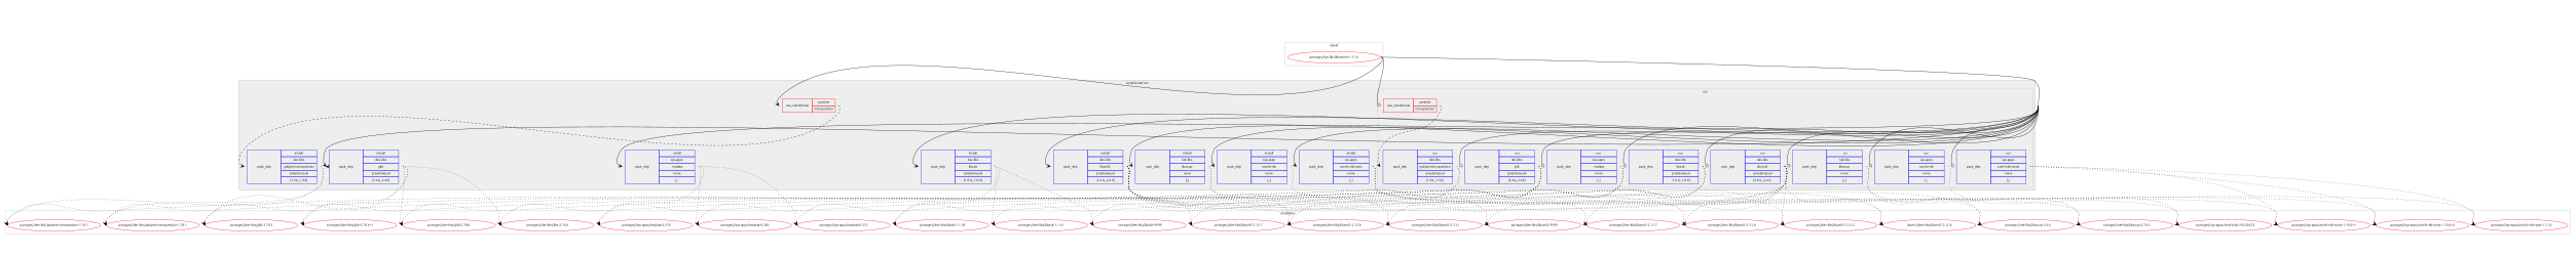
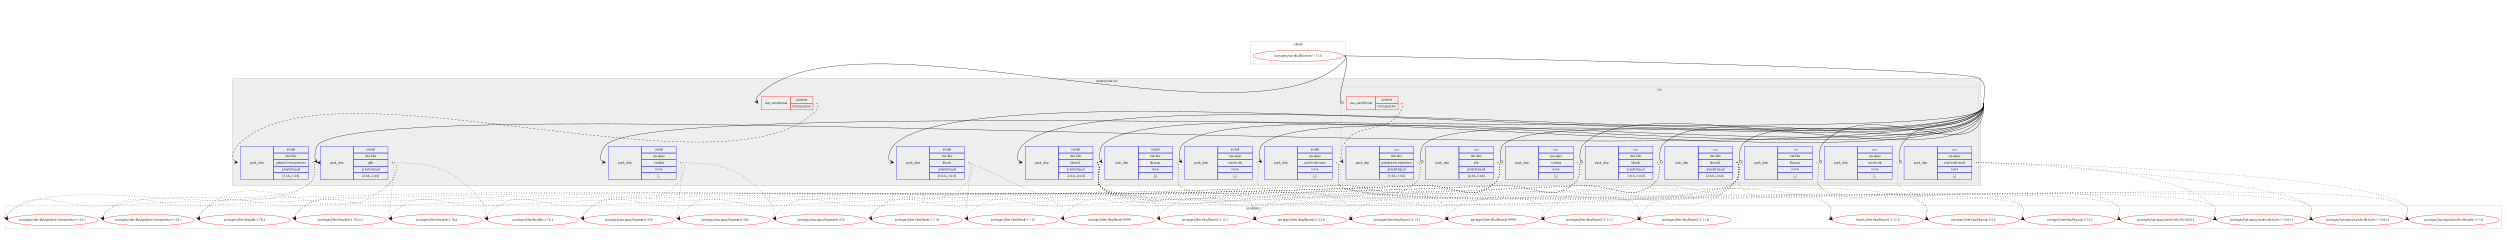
  digraph {
    compound=true
    concentrate=true
    fontname=Ubuntu
    fontsize=10
    newrank=true
    rankdir=TB
    ranksep=1.5
    node [color=red fontname=Ubuntu fontsize=10]
    edge [arrowhead=vee fontname=Ubuntu headport=w style=dotted tailport=e weight=100]
    n1 [label="portage://sys-libs/libosinfo-1.11.0" width=4]
    n2 [color=blue label=<<TABLE BORDER="0" CELLBORDER="1" CELLSPACING="0" CELLPADDING="4" WIDTH="220"><TR><TD ROWSPAN="6" CELLPADDING="30">pack_dep</TD></TR><TR><TD WIDTH="110">install</TD></TR><TR><TD>dev-libs</TD></TR><TR><TD>gobject-introspection</TD></TR><TR><TD>greaterequal</TD></TR><TR><TD>[1.56,,,1.56]</TD></TR></TABLE>> shape=none]
    n3 [label=<<TABLE BORDER="0" CELLBORDER="1" CELLSPACING="0" CELLPADDING="4"><TR><TD ROWSPAN="3" CELLPADDING="10">use_conditional</TD></TR><TR><TD>positive</TD></TR><TR><TD>introspection</TD></TR></TABLE>> shape=none]
    n4 [color=blue label=<<TABLE BORDER="0" CELLBORDER="1" CELLSPACING="0" CELLPADDING="4" WIDTH="220"><TR><TD ROWSPAN="6" CELLPADDING="30">pack_dep</TD></TR><TR><TD WIDTH="110">install</TD></TR><TR><TD>dev-libs</TD></TR><TR><TD>glib</TD></TR><TR><TD>greaterequal</TD></TR><TR><TD>[2.44,,,2.44]</TD></TR></TABLE>> shape=none]
    n5 [color=blue label=<<TABLE BORDER="0" CELLBORDER="1" CELLSPACING="0" CELLPADDING="4" WIDTH="220"><TR><TD ROWSPAN="6" CELLPADDING="30">pack_dep</TD></TR><TR><TD WIDTH="110">install</TD></TR><TR><TD>dev-libs</TD></TR><TR><TD>libxml2</TD></TR><TR><TD>greaterequal</TD></TR><TR><TD>[2.6.0,,,2.6.0]</TD></TR></TABLE>> shape=none]
    n6 [color=blue label=<<TABLE BORDER="0" CELLBORDER="1" CELLSPACING="0" CELLPADDING="4" WIDTH="220"><TR><TD ROWSPAN="6" CELLPADDING="30">pack_dep</TD></TR><TR><TD WIDTH="110">install</TD></TR><TR><TD>dev-libs</TD></TR><TR><TD>libxslt</TD></TR><TR><TD>greaterequal</TD></TR><TR><TD>[1.0.0,,,1.0.0]</TD></TR></TABLE>> shape=none]
    n7 [color=blue label=<<TABLE BORDER="0" CELLBORDER="1" CELLSPACING="0" CELLPADDING="4" WIDTH="220"><TR><TD ROWSPAN="6" CELLPADDING="30">pack_dep</TD></TR><TR><TD WIDTH="110">install</TD></TR><TR><TD>net-libs</TD></TR><TR><TD>libsoup</TD></TR><TR><TD>none</TD></TR><TR><TD>[,,]</TD></TR></TABLE>> shape=none]
    n8 [color=blue label=<<TABLE BORDER="0" CELLBORDER="1" CELLSPACING="0" CELLPADDING="4" WIDTH="220"><TR><TD ROWSPAN="6" CELLPADDING="30">pack_dep</TD></TR><TR><TD WIDTH="110">install</TD></TR><TR><TD>sys-apps</TD></TR><TR><TD>hwdata</TD></TR><TR><TD>none</TD></TR><TR><TD>[,,]</TD></TR></TABLE>> shape=none]
    n9 [color=blue label=<<TABLE BORDER="0" CELLBORDER="1" CELLSPACING="0" CELLPADDING="4" WIDTH="220"><TR><TD ROWSPAN="6" CELLPADDING="30">pack_dep</TD></TR><TR><TD WIDTH="110">install</TD></TR><TR><TD>sys-apps</TD></TR><TR><TD>osinfo-db</TD></TR><TR><TD>none</TD></TR><TR><TD>[,,]</TD></TR></TABLE>> shape=none]
    n10 [color=blue label=<<TABLE BORDER="0" CELLBORDER="1" CELLSPACING="0" CELLPADDING="4" WIDTH="220"><TR><TD ROWSPAN="6" CELLPADDING="30">pack_dep</TD></TR><TR><TD WIDTH="110">install</TD></TR><TR><TD>sys-apps</TD></TR><TR><TD>osinfo-db-tools</TD></TR><TR><TD>none</TD></TR><TR><TD>[,,]</TD></TR></TABLE>> shape=none]
    n11 [color=blue label=<<TABLE BORDER="0" CELLBORDER="1" CELLSPACING="0" CELLPADDING="4" WIDTH="220"><TR><TD ROWSPAN="6" CELLPADDING="30">pack_dep</TD></TR><TR><TD WIDTH="110">run</TD></TR><TR><TD>dev-libs</TD></TR><TR><TD>gobject-introspection</TD></TR><TR><TD>greaterequal</TD></TR><TR><TD>[1.56,,,1.56]</TD></TR></TABLE>> shape=none]
    n12 [label=<<TABLE BORDER="0" CELLBORDER="1" CELLSPACING="0" CELLPADDING="4"><TR><TD ROWSPAN="3" CELLPADDING="10">use_conditional</TD></TR><TR><TD>positive</TD></TR><TR><TD>introspection</TD></TR></TABLE>> shape=none]
    n13 [color=blue label=<<TABLE BORDER="0" CELLBORDER="1" CELLSPACING="0" CELLPADDING="4" WIDTH="220"><TR><TD ROWSPAN="6" CELLPADDING="30">pack_dep</TD></TR><TR><TD WIDTH="110">run</TD></TR><TR><TD>dev-libs</TD></TR><TR><TD>glib</TD></TR><TR><TD>greaterequal</TD></TR><TR><TD>[2.44,,,2.44]</TD></TR></TABLE>> shape=none]
    n14 [color=blue label=<<TABLE BORDER="0" CELLBORDER="1" CELLSPACING="0" CELLPADDING="4" WIDTH="220"><TR><TD ROWSPAN="6" CELLPADDING="30">pack_dep</TD></TR><TR><TD WIDTH="110">run</TD></TR><TR><TD>dev-libs</TD></TR><TR><TD>libxml2</TD></TR><TR><TD>greaterequal</TD></TR><TR><TD>[2.6.0,,,2.6.0]</TD></TR></TABLE>> shape=none]
    n15 [color=blue label=<<TABLE BORDER="0" CELLBORDER="1" CELLSPACING="0" CELLPADDING="4" WIDTH="220"><TR><TD ROWSPAN="6" CELLPADDING="30">pack_dep</TD></TR><TR><TD WIDTH="110">run</TD></TR><TR><TD>dev-libs</TD></TR><TR><TD>libxslt</TD></TR><TR><TD>greaterequal</TD></TR><TR><TD>[1.0.0,,,1.0.0]</TD></TR></TABLE>> shape=none]
    n16 [color=blue label=<<TABLE BORDER="0" CELLBORDER="1" CELLSPACING="0" CELLPADDING="4" WIDTH="220"><TR><TD ROWSPAN="6" CELLPADDING="30">pack_dep</TD></TR><TR><TD WIDTH="110">run</TD></TR><TR><TD>net-libs</TD></TR><TR><TD>libsoup</TD></TR><TR><TD>none</TD></TR><TR><TD>[,,]</TD></TR></TABLE>> shape=none]
    n17 [color=blue label=<<TABLE BORDER="0" CELLBORDER="1" CELLSPACING="0" CELLPADDING="4" WIDTH="220"><TR><TD ROWSPAN="6" CELLPADDING="30">pack_dep</TD></TR><TR><TD WIDTH="110">run</TD></TR><TR><TD>sys-apps</TD></TR><TR><TD>hwdata</TD></TR><TR><TD>none</TD></TR><TR><TD>[,,]</TD></TR></TABLE>> shape=none]
    n18 [color=blue label=<<TABLE BORDER="0" CELLBORDER="1" CELLSPACING="0" CELLPADDING="4" WIDTH="220"><TR><TD ROWSPAN="6" CELLPADDING="30">pack_dep</TD></TR><TR><TD WIDTH="110">run</TD></TR><TR><TD>sys-apps</TD></TR><TR><TD>osinfo-db</TD></TR><TR><TD>none</TD></TR><TR><TD>[,,]</TD></TR></TABLE>> shape=none]
    n19 [color=blue label=<<TABLE BORDER="0" CELLBORDER="1" CELLSPACING="0" CELLPADDING="4" WIDTH="220"><TR><TD ROWSPAN="6" CELLPADDING="30">pack_dep</TD></TR><TR><TD WIDTH="110">run</TD></TR><TR><TD>sys-apps</TD></TR><TR><TD>osinfo-db-tools</TD></TR><TR><TD>none</TD></TR><TR><TD>[,,]</TD></TR></TABLE>> shape=none]
    n20 [label="portage://dev-libs/gobject-introspection-1.78.1" width=4]
    n21 [label="portage://dev-libs/gobject-introspection-1.76.1" width=4]
    n22 [label="portage://dev-libs/glib-2.78.6" width=4]
    n23 [label="portage://dev-libs/glib-2.78.4-r1" width=4]
    n24 [label="portage://dev-libs/glib-2.78.3" width=4]
    n25 [label="portage://dev-libs/libs-2.76.4" width=4]
    n26 [label="portage://dev-libs/libxml2-9999" width=4]
    n27 [label="portage://dev-libs/libxml2-2.13.1" width=4]
-   n28 [label="portage://dev-libs/libxml2-2.12.8" width=4]
+   n28 [label="portage://dev-dep/libxml2-2.12.8" width=4]
    n29 [label="portage://dev-libs/libxml2-2.12.7" width=4]
    n30 [label="libxml://dev-libs/libxml2-2.12.6" width=4]
-   n31 [label="portage://dev-libs/libxml2-2.12.5" width=4]
    n32 [label="portage://dev-libs/libxml2-2.11.8" width=4]
    n33 [label="portage://dev-libs/libxml2-2.11.7" width=4]
    n34 [label="portage://dev-libs/libxslt-9999" width=4]
    n35 [label="portage://dev-libs/libxslt-1.1.41" width=4]
    n36 [label="portage://dev-libs/libxslt-1.1.39" width=4]
    n37 [label="portage://net-libs/libsoup-3.4.4" width=4]
    n38 [label="portage://net-libs/libsoup-2.74.3" width=4]
    n39 [label="portage://sys-apps/hwdata-0.383" width=4]
    n40 [label="portage://sys-apps/hwdata-0.376" width=4]
    n41 [label="portage://sys-apps/hwdata-0.375" width=4]
    n42 [label="portage://sys-apps/osinfo-db-20240523" width=4]
    n43 [label="portage://sys-apps/osinfo-db-tools-1.11.0" width=4]
    n44 [label="portage://sys-apps/osinfo-db-tools-1.10.0-r2" width=4]
    n45 [label="portage://sys-apps/osinfo-db-tools-1.10.0-r1" width=4]
    subgraph cluster_1 {
      color=gray
      label=<<i>ebuild</i>>
      rank=same
      n1
    }
    subgraph cluster_2 {
      color=gray
      label=<<i>dependencies</i>>
      subgraph cluster_3 {
        color=gray
        fillcolor="#eeeeee"
        label=<<i>compile</i>>
        style=filled
        subgraph sub_4 {
          color=gray
          fillcolor="#eeeeee"
          label=<<i>compile</i>>
          style=filled
          n3
          subgraph sub_5 {
            color=gray
            fillcolor="#eeeeee"
            label=<<i>compile</i>>
            style=filled
            n2
          }
        }
        subgraph sub_6 {
          color=gray
          fillcolor="#eeeeee"
          label=<<i>compile</i>>
          style=filled
          n4
        }
        subgraph sub_7 {
          color=gray
          fillcolor="#eeeeee"
          label=<<i>compile</i>>
          style=filled
          n5
        }
        subgraph sub_8 {
          color=gray
          fillcolor="#eeeeee"
          label=<<i>compile</i>>
          style=filled
          n6
        }
        subgraph sub_9 {
          color=gray
          fillcolor="#eeeeee"
          label=<<i>compile</i>>
          style=filled
          n7
        }
        subgraph sub_10 {
          color=gray
          fillcolor="#eeeeee"
          label=<<i>compile</i>>
          style=filled
          n8
        }
        subgraph sub_11 {
          color=gray
          fillcolor="#eeeeee"
          label=<<i>compile</i>>
          style=filled
          n9
        }
        subgraph sub_12 {
          color=gray
          fillcolor="#eeeeee"
          label=<<i>compile</i>>
          style=filled
          n10
        }
      }
      subgraph cluster_13 {
        color=gray
        fillcolor="#eeeeee"
        label=<<i>compile and run</i>>
        style=filled
      }
      subgraph cluster_14 {
        color=gray
        fillcolor="#eeeeee"
        label=<<i>run</i>>
        style=filled
        subgraph sub_15 {
          color=gray
          fillcolor="#eeeeee"
          label=<<i>run</i>>
          style=filled
          n12
          subgraph sub_16 {
            color=gray
            fillcolor="#eeeeee"
            label=<<i>run</i>>
            style=filled
            n11
          }
        }
        subgraph sub_17 {
          color=gray
          fillcolor="#eeeeee"
          label=<<i>run</i>>
          style=filled
          n13
        }
        subgraph sub_18 {
          color=gray
          fillcolor="#eeeeee"
          label=<<i>run</i>>
          style=filled
          n14
        }
        subgraph sub_19 {
          color=gray
          fillcolor="#eeeeee"
          label=<<i>run</i>>
          style=filled
          n15
        }
        subgraph sub_20 {
          color=gray
          fillcolor="#eeeeee"
          label=<<i>run</i>>
          style=filled
          n16
        }
        subgraph sub_21 {
          color=gray
          fillcolor="#eeeeee"
          label=<<i>run</i>>
          style=filled
          n17
        }
        subgraph sub_22 {
          color=gray
          fillcolor="#eeeeee"
          label=<<i>run</i>>
          style=filled
          n18
        }
        subgraph sub_23 {
          color=gray
          fillcolor="#eeeeee"
          label=<<i>run</i>>
          style=filled
          n19
        }
      }
    }
    subgraph cluster_24 {
      color=gray
      label=<<i>candidates</i>>
      rank=same
      subgraph sub_25 {
        color=black
        label=<<i>candidates</i>>
        nodesep=1
        rank=same
        n20
        n21
      }
      subgraph sub_26 {
        color=black
        label=<<i>candidates</i>>
        nodesep=1
        rank=same
        n22
        n23
        n24
        n25
      }
      subgraph sub_27 {
        color=black
        label=<<i>candidates</i>>
        nodesep=1
        rank=same
        n26
        n27
        n28
        n29
        n30
-       n31
        n32
        n33
      }
      subgraph sub_28 {
        color=black
        label=<<i>candidates</i>>
        nodesep=1
        rank=same
        n34
        n35
        n36
      }
      subgraph sub_29 {
        color=black
        label=<<i>candidates</i>>
        nodesep=1
        rank=same
        n37
        n38
      }
      subgraph sub_30 {
        color=black
        label=<<i>candidates</i>>
        nodesep=1
        rank=same
        n39
        n40
        n41
      }
      subgraph sub_31 {
        color=black
        label=<<i>candidates</i>>
        nodesep=1
        rank=same
        n42
      }
      subgraph sub_32 {
        color=black
        label=<<i>candidates</i>>
        nodesep=1
        rank=same
        n43
        n44
        n45
      }
      subgraph sub_33 {
        color=black
        label=<<i>candidates</i>>
        nodesep=1
        rank=same
        n20
        n21
      }
      subgraph sub_34 {
        color=black
        label=<<i>candidates</i>>
        nodesep=1
        rank=same
        n22
        n23
        n24
        n25
      }
      subgraph sub_35 {
        color=black
        label=<<i>candidates</i>>
        nodesep=1
        rank=same
        n26
        n27
        n28
        n29
        n30
-       n31
        n32
        n33
      }
      subgraph sub_36 {
        color=black
        label=<<i>candidates</i>>
        nodesep=1
        rank=same
        n34
        n35
        n36
      }
      subgraph sub_37 {
        color=black
        label=<<i>candidates</i>>
        nodesep=1
        rank=same
        n37
        n38
      }
      subgraph sub_38 {
        color=black
        label=<<i>candidates</i>>
        nodesep=1
        rank=same
        n39
        n40
        n41
      }
      subgraph sub_39 {
        color=black
        label=<<i>candidates</i>>
        nodesep=1
        rank=same
        n42
      }
      subgraph sub_40 {
        color=black
        label=<<i>candidates</i>>
        nodesep=1
        rank=same
        n43
        n44
        n45
      }
    }
    n1 -> n3 [style=solid weight=20]
    n1 -> n4 [style=solid weight=20]
    n1 -> n5 [style=solid weight=20]
    n1 -> n6 [style=solid weight=20]
    n1 -> n7 [style=solid weight=20]
    n1 -> n8 [style=solid weight=20]
    n1 -> n9 [style=solid weight=20]
    n1 -> n10 [style=solid weight=20]
    n1 -> n12 [arrowhead=odot style=solid weight=20]
    n1 -> n13 [arrowhead=odot style=solid weight=20]
    n1 -> n14 [arrowhead=odot style=solid weight=20]
    n1 -> n15 [arrowhead=odot style=solid weight=20]
    n1 -> n16 [arrowhead=odot style=solid weight=20]
    n1 -> n17 [arrowhead=odot style=solid weight=20]
    n1 -> n18 [arrowhead=odot style=solid weight=20]
    n1 -> n19 [arrowhead=odot style=solid weight=20]
    n2 -> n20
    n2 -> n21
    n3 -> n2 [style=dashed weight=20]
    n4 -> n22
    n4 -> n23
    n4 -> n24
    n4 -> n25
    n5 -> n26
    n5 -> n27
    n5 -> n28
    n5 -> n29
    n5 -> n30
-   n5 -> n31
    n5 -> n32
    n5 -> n33
    n6 -> n34
    n6 -> n35
    n6 -> n36
    n7 -> n37
    n7 -> n38
    n8 -> n39
    n8 -> n40
    n8 -> n41
    n9 -> n42
    n10 -> n43
    n10 -> n44
    n10 -> n45
    n11 -> n20
    n11 -> n21
    n12 -> n11 [style=dashed weight=20]
    n13 -> n22
    n13 -> n23
    n13 -> n24
    n13 -> n25
    n14 -> n26
    n14 -> n27
    n14 -> n28
    n14 -> n29
    n14 -> n30
-   n14 -> n31
    n14 -> n32
    n14 -> n33
    n15 -> n34
    n15 -> n35
    n15 -> n36
    n16 -> n37
    n16 -> n38
    n17 -> n39
    n17 -> n40
    n17 -> n41
    n18 -> n42
    n19 -> n43
    n19 -> n44
    n19 -> n45
  }
